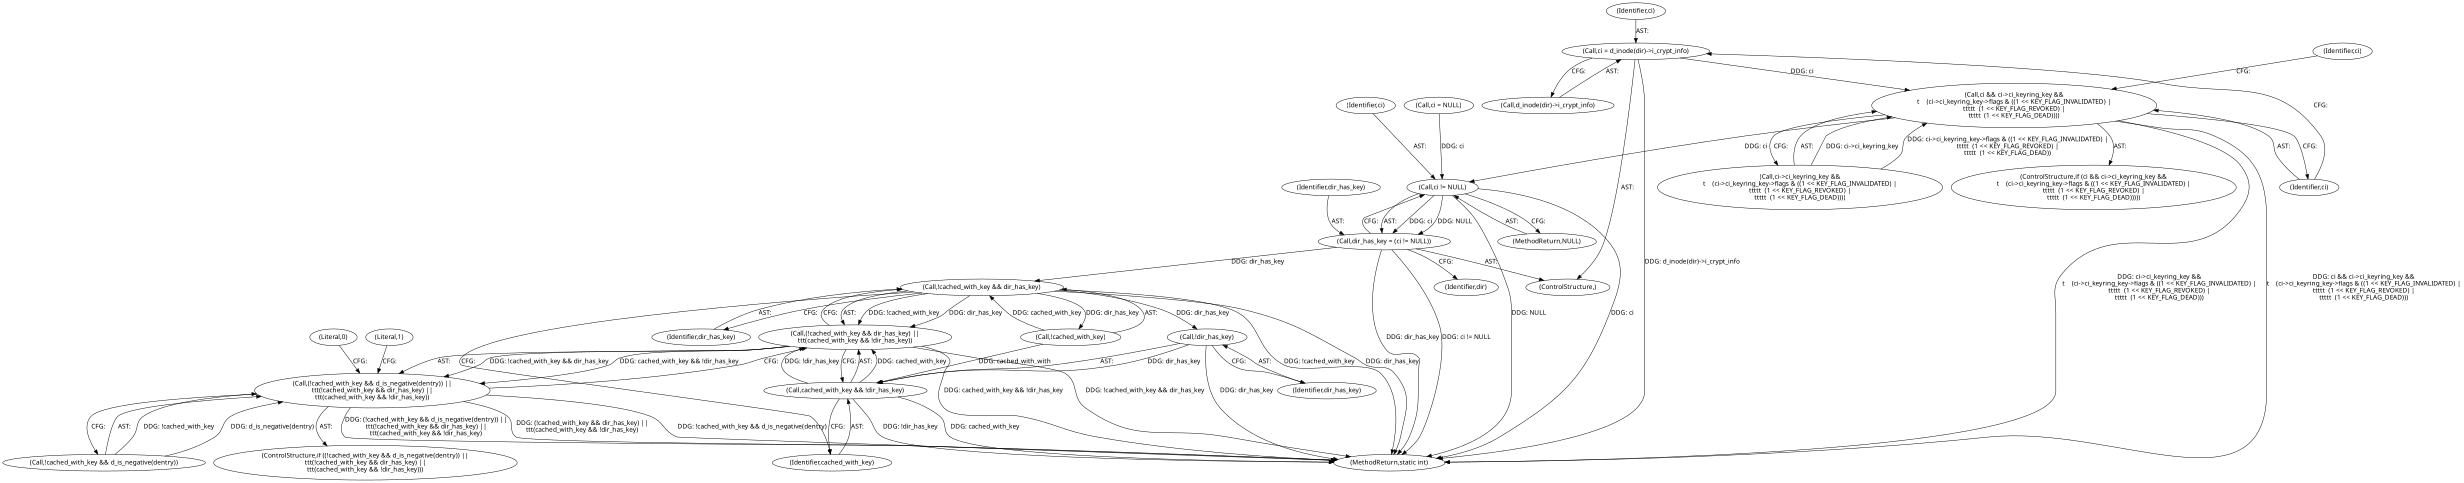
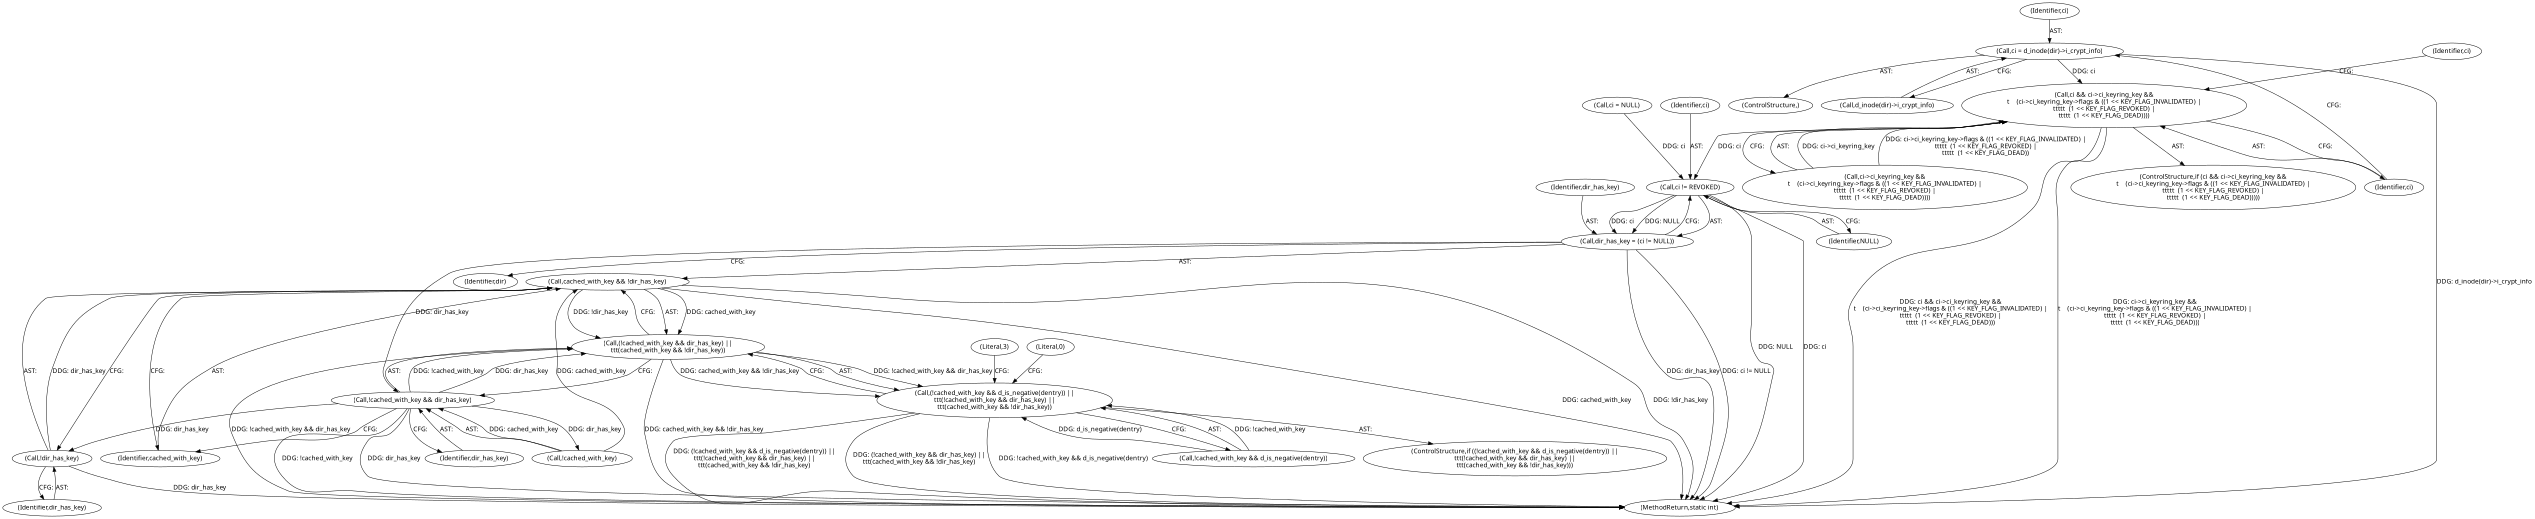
  digraph {
    fontname="Noto Sans"
    node [fontname="Noto Sans"]
    edge [fontname="Noto Sans"]
    n1 [label="(Call,ci = d_inode(dir)->i_crypt_info)"]
    n2 [label="(Call,ci && ci->ci_keyring_key &&\n\t    (ci->ci_keyring_key->flags & ((1 << KEY_FLAG_INVALIDATED) |\n\t\t\t\t\t  (1 << KEY_FLAG_REVOKED) |\n\t\t\t\t\t  (1 << KEY_FLAG_DEAD))))"]
    n3 [label="(MethodReturn,static int)"]
    n4 [label="(ControlStructure,)"]
    n5 [label="(Call,d_inode(dir)->i_crypt_info)"]
-   n6 [label="(Call,ci != NULL)"]
+   n6 [label="(Call,ci != REVOKED)"]
    n7 [label="(ControlStructure,if (ci && ci->ci_keyring_key &&\n\t    (ci->ci_keyring_key->flags & ((1 << KEY_FLAG_INVALIDATED) |\n\t\t\t\t\t  (1 << KEY_FLAG_REVOKED) |\n\t\t\t\t\t  (1 << KEY_FLAG_DEAD)))))"]
    n8 [label="(Identifier,ci)"]
    n9 [label="(Call,ci->ci_keyring_key &&\n\t    (ci->ci_keyring_key->flags & ((1 << KEY_FLAG_INVALIDATED) |\n\t\t\t\t\t  (1 << KEY_FLAG_REVOKED) |\n\t\t\t\t\t  (1 << KEY_FLAG_DEAD))))"]
    n10 [label="(Call,dir_has_key = (ci != NULL))"]
-   n11 [label="(MethodReturn,NULL)"]
+   n11 [label="(Identifier,NULL)"]
    n12 [label="(Call,!cached_with_key && dir_has_key)"]
    n13 [label="(Identifier,dir)"]
    n14 [label="(Call,(!cached_with_key && dir_has_key) ||\n\t\t\t(cached_with_key && !dir_has_key))"]
    n15 [label="(Call,!dir_has_key)"]
    n16 [label="(Call,!cached_with_key)"]
    n17 [label="(Identifier,dir_has_key)"]
    n18 [label="(Identifier,cached_with_key)"]
    n19 [label="(Call,(!cached_with_key && d_is_negative(dentry)) ||\n\t\t\t(!cached_with_key && dir_has_key) ||\n\t\t\t(cached_with_key && !dir_has_key))"]
    n20 [label="(Call,cached_with_key && !dir_has_key)"]
    n21 [label="(Identifier,dir_has_key)"]
    n22 [label="(Call,!cached_with_key && d_is_negative(dentry))"]
    n23 [label="(ControlStructure,if ((!cached_with_key && d_is_negative(dentry)) ||\n\t\t\t(!cached_with_key && dir_has_key) ||\n\t\t\t(cached_with_key && !dir_has_key)))"]
    n24 [label="(Identifier,ci)"]
    n25 [label="(Identifier,ci)"]
    n26 [label="(Identifier,dir_has_key)"]
    n27 [label="(Call,ci = NULL)"]
    n28 [label="(Identifier,ci)"]
    n29 [label="(Literal,0)"]
-   n30 [label="(Literal,1)"]
+   n30 [label="(Literal,3)"]
    n1 -> n2 [label="DDG: ci"]
    n1 -> n3 [label="DDG: d_inode(dir)->i_crypt_info"]
    n1 -> n4 [label="AST: "]
    n1 -> n5 [label="CFG: "]
    n2 -> n3 [label="DDG: ci->ci_keyring_key &&\n\t    (ci->ci_keyring_key->flags & ((1 << KEY_FLAG_INVALIDATED) |\n\t\t\t\t\t  (1 << KEY_FLAG_REVOKED) |\n\t\t\t\t\t  (1 << KEY_FLAG_DEAD)))"]
    n2 -> n3 [label="DDG: ci && ci->ci_keyring_key &&\n\t    (ci->ci_keyring_key->flags & ((1 << KEY_FLAG_INVALIDATED) |\n\t\t\t\t\t  (1 << KEY_FLAG_REVOKED) |\n\t\t\t\t\t  (1 << KEY_FLAG_DEAD)))"]
    n2 -> n6 [label="DDG: ci"]
    n2 -> n7 [label="AST: "]
    n2 -> n8 [label="CFG: "]
    n2 -> n9 [label="CFG: "]
    n5 -> n1 [label="AST: "]
    n6 -> n3 [label="DDG: NULL"]
    n6 -> n3 [label="DDG: ci"]
    n6 -> n10 [label="AST: "]
    n6 -> n10 [label="DDG: ci"]
    n6 -> n10 [label="DDG: NULL"]
    n6 -> n11 [label="CFG: "]
    n8 -> n1 [label="CFG: "]
    n8 -> n2 [label="AST: "]
    n9 -> n2 [label="AST: "]
    n9 -> n2 [label="DDG: ci->ci_keyring_key"]
    n9 -> n2 [label="DDG: ci->ci_keyring_key->flags & ((1 << KEY_FLAG_INVALIDATED) |\n\t\t\t\t\t  (1 << KEY_FLAG_REVOKED) |\n\t\t\t\t\t  (1 << KEY_FLAG_DEAD))"]
    n10 -> n3 [label="DDG: dir_has_key"]
    n10 -> n3 [label="DDG: ci != NULL"]
-   n10 -> n4 [label="AST: "]
+   n10 -> n20 [label="AST: "]
    n10 -> n6 [label="CFG: "]
    n10 -> n12 [label="DDG: dir_has_key"]
    n10 -> n13 [label="CFG: "]
    n11 -> n6 [label="AST: "]
    n12 -> n3 [label="DDG: !cached_with_key"]
    n12 -> n3 [label="DDG: dir_has_key"]
    n12 -> n14 [label="AST: "]
    n12 -> n14 [label="DDG: !cached_with_key"]
    n12 -> n14 [label="DDG: dir_has_key"]
    n12 -> n15 [label="DDG: dir_has_key"]
    n12 -> n16 [label="DDG: dir_has_key"]
    n12 -> n17 [label="CFG: "]
    n12 -> n18 [label="CFG: "]
    n14 -> n3 [label="DDG: !cached_with_key && dir_has_key"]
    n14 -> n3 [label="DDG: cached_with_key && !dir_has_key"]
    n14 -> n12 [label="CFG: "]
    n14 -> n19 [label="AST: "]
    n14 -> n19 [label="DDG: !cached_with_key && dir_has_key"]
    n14 -> n19 [label="DDG: cached_with_key && !dir_has_key"]
    n14 -> n20 [label="CFG: "]
    n15 -> n3 [label="DDG: dir_has_key"]
    n15 -> n20 [label="AST: "]
    n15 -> n20 [label="DDG: dir_has_key"]
    n15 -> n21 [label="CFG: "]
    n16 -> n12 [label="AST: "]
    n16 -> n12 [label="DDG: cached_with_key"]
-   n16 -> n20 [label="DDG: cached_with_with"]
+   n16 -> n20 [label="DDG: cached_with_key"]
    n17 -> n12 [label="AST: "]
    n18 -> n20 [label="AST: "]
    n19 -> n3 [label="DDG: !cached_with_key && d_is_negative(dentry)"]
    n19 -> n3 [label="DDG: (!cached_with_key && d_is_negative(dentry)) ||\n\t\t\t(!cached_with_key && dir_has_key) ||\n\t\t\t(cached_with_key && !dir_has_key)"]
    n19 -> n3 [label="DDG: (!cached_with_key && dir_has_key) ||\n\t\t\t(cached_with_key && !dir_has_key)"]
    n19 -> n14 [label="CFG: "]
    n19 -> n22 [label="CFG: "]
    n19 -> n23 [label="AST: "]
    n20 -> n3 [label="DDG: cached_with_key"]
    n20 -> n3 [label="DDG: !dir_has_key"]
    n20 -> n14 [label="AST: "]
    n20 -> n14 [label="DDG: cached_with_key"]
    n20 -> n14 [label="DDG: !dir_has_key"]
+   n20 -> n15 [label="CFG: "]
    n20 -> n18 [label="CFG: "]
    n21 -> n15 [label="AST: "]
    n22 -> n19 [label="AST: "]
    n22 -> n19 [label="DDG: !cached_with_key"]
    n22 -> n19 [label="DDG: d_is_negative(dentry)"]
    n24 -> n2 [label="CFG: "]
    n25 -> n6 [label="AST: "]
    n26 -> n10 [label="AST: "]
    n27 -> n6 [label="DDG: ci"]
    n28 -> n1 [label="AST: "]
    n29 -> n19 [label="CFG: "]
    n30 -> n19 [label="CFG: "]
  }
